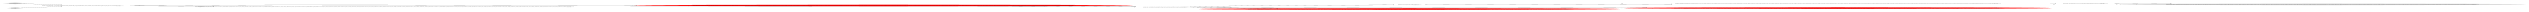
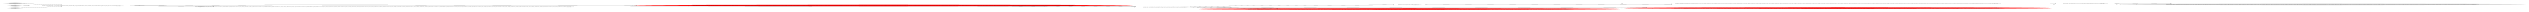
  digraph {
    rankdir=LR
    fontname="IBM Plex Sans"
    node [fillcolor=white shape=ellipse style=filled fontname="IBM Plex Sans"]
    edge [style=bold fontname="IBM Plex Sans"]
    n1 [label="TestHelper.assertExpectedResults(makeSearchResults(TOP_DIM,DateTimes.of(\"2011-01-01\"),\"how\",1,\"howdy\",2,\"howwwwww\",3,\"howwy\",4,DateTimes.of(\"2011-01-02\"),\"how1\",1,\"howdy1\",2,\"howwwwww1\",3,\"howwy1\",4,DateTimes.of(\"2011-01-05\"),\"how2\",1,\"howdy2\",2,\"howwwwww2\",3,\"howww2\",4,DateTimes.of(\"2011-01-05T01\"),\"how2\",1,\"howdy2\",2,\"howwwwww2\",3,\"howww2\",4,DateTimes.of(\"2011-01-06\"),\"how3\",1,\"howdy3\",2,\"howwwwww3\",3,\"howww3\",4,DateTimes.of(\"2011-01-06T01\"),\"how3\",1,\"howdy3\",2,\"howwwwww3\",3,\"howww3\",4,DateTimes.of(\"2011-01-07\"),\"how4\",1,\"howdy4\",2,\"howwwwww4\",3,\"howww4\",4,DateTimes.of(\"2011-01-07T01\"),\"how4\",1,\"howdy4\",2,\"howwwwww4\",3,\"howww4\",4,DateTimes.of(\"2011-01-08\"),\"how5\",1,\"howdy5\",2,\"howwwwww5\",3,\"howww5\",4,DateTimes.of(\"2011-01-08T01\"),\"how5\",1,\"howdy5\",2,\"howwwwww5\",3,\"howww5\",4,DateTimes.of(\"2011-01-09\"),\"how6\",1,\"howdy6\",2,\"howwwwww6\",3,\"howww6\",4,DateTimes.of(\"2011-01-09T01\"),\"how6\",1,\"howdy6\",2,\"howwwwww6\",3,\"howww6\",4),runner.run(QueryPlus.wrap(builder.intervals(\"2011-01-01/2011-01-10\").build()),context))@@@7@@@['0', '0', '1']"]
    n2 [label="SearchQuery query = builder.intervals(\"2011-01-01/2011-01-10\").dimensions(new DefaultDimensionSpec(TOP_DIM,\"new_dim\")).build()@@@8@@@['0', '0', '1']"]
    n3 [label="ResponseContext context = ResponseContext.createEmpty()@@@6@@@['0', '0', '1']"]
    n4 [fillcolor=lightgray label="TestHelper.assertExpectedResults(makeSearchResults(\"new_dim\",DateTimes.of(\"2011-01-01\"),\"how\",1,\"howdy\",2,\"howwwwww\",3,\"howwy\",4,DateTimes.of(\"2011-01-02\"),\"how1\",1,\"howdy1\",2,\"howwwwww1\",3,\"howwy1\",4,DateTimes.of(\"2011-01-05\"),\"how2\",1,\"howdy2\",2,\"howwwwww2\",3,\"howww2\",4,DateTimes.of(\"2011-01-05T01\"),\"how2\",1,\"howdy2\",2,\"howwwwww2\",3,\"howww2\",4,DateTimes.of(\"2011-01-06\"),\"how3\",1,\"howdy3\",2,\"howwwwww3\",3,\"howww3\",4,DateTimes.of(\"2011-01-06T01\"),\"how3\",1,\"howdy3\",2,\"howwwwww3\",3,\"howww3\",4,DateTimes.of(\"2011-01-07\"),\"how4\",1,\"howdy4\",2,\"howwwwww4\",3,\"howww4\",4,DateTimes.of(\"2011-01-07T01\"),\"how4\",1,\"howdy4\",2,\"howwwwww4\",3,\"howww4\",4,DateTimes.of(\"2011-01-08\"),\"how5\",1,\"howdy5\",2,\"howwwwww5\",3,\"howww5\",4,DateTimes.of(\"2011-01-08T01\"),\"how5\",1,\"howdy5\",2,\"howwwwww5\",3,\"howww5\",4,DateTimes.of(\"2011-01-09\"),\"how6\",1,\"howdy6\",2,\"howwwwww6\",3,\"howww6\",4,DateTimes.of(\"2011-01-09T01\"),\"how6\",1,\"howdy6\",2,\"howwwwww6\",3,\"howww6\",4),runner.run(QueryPlus.wrap(query),context))@@@9@@@['0', '0', '1']"]
    n5 [label="QueryRunner runner = new FinalizeResultsQueryRunner(getDefaultQueryRunner(),new SearchQueryQueryToolChest(new SearchQueryConfig()))@@@5@@@['1', '1', '1']"]
    n6 [fillcolor=red label="TestHelper.assertExpectedResults(makeSearchResults(TOP_DIM,DateTimes.of(\"2011-01-01\"),\"how\",1,\"howdy\",2,\"howwwwww\",3,\"howwy\",4,DateTimes.of(\"2011-01-02\"),\"how1\",1,\"howdy1\",2,\"howwwwww1\",3,\"howwy1\",4,DateTimes.of(\"2011-01-05\"),\"how2\",1,\"howdy2\",2,\"howwwwww2\",3,\"howww2\",4,DateTimes.of(\"2011-01-05T01\"),\"how2\",1,\"howdy2\",2,\"howwwwww2\",3,\"howww2\",4,DateTimes.of(\"2011-01-06\"),\"how3\",1,\"howdy3\",2,\"howwwwww3\",3,\"howww3\",4,DateTimes.of(\"2011-01-06T01\"),\"how3\",1,\"howdy3\",2,\"howwwwww3\",3,\"howww3\",4,DateTimes.of(\"2011-01-07\"),\"how4\",1,\"howdy4\",2,\"howwwwww4\",3,\"howww4\",4,DateTimes.of(\"2011-01-07T01\"),\"how4\",1,\"howdy4\",2,\"howwwwww4\",3,\"howww4\",4,DateTimes.of(\"2011-01-08\"),\"how5\",1,\"howdy5\",2,\"howwwwww5\",3,\"howww5\",4,DateTimes.of(\"2011-01-08T01\"),\"how5\",1,\"howdy5\",2,\"howwwwww5\",3,\"howww5\",4,DateTimes.of(\"2011-01-09\"),\"how6\",1,\"howdy6\",2,\"howwwwww6\",3,\"howww6\",4,DateTimes.of(\"2011-01-09T01\"),\"how6\",1,\"howdy6\",2,\"howwwwww6\",3,\"howww6\",4),runner.run(QueryPlus.wrap(builder.randomQueryId().intervals(\"2011-01-01/2011-01-10\").build())))@@@6@@@['0', '1', '0']"]
    n7 [fillcolor=red label="TestHelper.assertExpectedResults(makeSearchResults(TOP_DIM,DateTimes.of(\"2011-01-01\"),\"how\",1,\"howdy\",2,\"howwwwww\",3,\"howwy\",4,DateTimes.of(\"2011-01-02\"),\"how1\",1,\"howdy1\",2,\"howwwwww1\",3,\"howwy1\",4,DateTimes.of(\"2011-01-05\"),\"how2\",1,\"howdy2\",2,\"howwwwww2\",3,\"howww2\",4,DateTimes.of(\"2011-01-05T01\"),\"how2\",1,\"howdy2\",2,\"howwwwww2\",3,\"howww2\",4,DateTimes.of(\"2011-01-06\"),\"how3\",1,\"howdy3\",2,\"howwwwww3\",3,\"howww3\",4,DateTimes.of(\"2011-01-06T01\"),\"how3\",1,\"howdy3\",2,\"howwwwww3\",3,\"howww3\",4,DateTimes.of(\"2011-01-07\"),\"how4\",1,\"howdy4\",2,\"howwwwww4\",3,\"howww4\",4,DateTimes.of(\"2011-01-07T01\"),\"how4\",1,\"howdy4\",2,\"howwwwww4\",3,\"howww4\",4,DateTimes.of(\"2011-01-08\"),\"how5\",1,\"howdy5\",2,\"howwwwww5\",3,\"howww5\",4,DateTimes.of(\"2011-01-08T01\"),\"how5\",1,\"howdy5\",2,\"howwwwww5\",3,\"howww5\",4,DateTimes.of(\"2011-01-09\"),\"how6\",1,\"howdy6\",2,\"howwwwww6\",3,\"howww6\",4,DateTimes.of(\"2011-01-09T01\"),\"how6\",1,\"howdy6\",2,\"howwwwww6\",3,\"howww6\",4),runner.run(QueryPlus.wrap(builder.intervals(\"2011-01-01/2011-01-10\").build())))@@@6@@@['1', '0', '0']"]
    n8 [fillcolor=lightgray label="testSearchCachingRenamedOutput['0', '0', '1']" shape=diamond]
    n9 [label="final Druids.SearchQueryBuilder builder = Druids.newSearchQueryBuilder().dataSource(DATA_SOURCE).filters(DIM_FILTER).granularity(GRANULARITY).limit(1000).intervals(SEG_SPEC).dimensions(Collections.singletonList(TOP_DIM)).query(\"how\").context(CONTEXT)@@@3@@@['1', '1', '1']"]
+   n10 [fillcolor=lightgray label="testSearchCaching['0', '1', '0']" shape=diamond]
    n11 [fillcolor=red label="testQueryCaching(getDefaultQueryRunner(),builder.randomQueryId().build(),Intervals.of(\"2011-01-01/2011-01-02\"),makeSearchResults(TOP_DIM,DateTimes.of(\"2011-01-01\"),\"how\",1,\"howdy\",2,\"howwwwww\",3,\"howwy\",4),Intervals.of(\"2011-01-02/2011-01-03\"),makeSearchResults(TOP_DIM,DateTimes.of(\"2011-01-02\"),\"how1\",1,\"howdy1\",2,\"howwwwww1\",3,\"howwy1\",4),Intervals.of(\"2011-01-05/2011-01-10\"),makeSearchResults(TOP_DIM,DateTimes.of(\"2011-01-05\"),\"how2\",1,\"howdy2\",2,\"howwwwww2\",3,\"howww2\",4,DateTimes.of(\"2011-01-06\"),\"how3\",1,\"howdy3\",2,\"howwwwww3\",3,\"howww3\",4,DateTimes.of(\"2011-01-07\"),\"how4\",1,\"howdy4\",2,\"howwwwww4\",3,\"howww4\",4,DateTimes.of(\"2011-01-08\"),\"how5\",1,\"howdy5\",2,\"howwwwww5\",3,\"howww5\",4,DateTimes.of(\"2011-01-09\"),\"how6\",1,\"howdy6\",2,\"howwwwww6\",3,\"howww6\",4),Intervals.of(\"2011-01-05/2011-01-10\"),makeSearchResults(TOP_DIM,DateTimes.of(\"2011-01-05T01\"),\"how2\",1,\"howdy2\",2,\"howwwwww2\",3,\"howww2\",4,DateTimes.of(\"2011-01-06T01\"),\"how3\",1,\"howdy3\",2,\"howwwwww3\",3,\"howww3\",4,DateTimes.of(\"2011-01-07T01\"),\"how4\",1,\"howdy4\",2,\"howwwwww4\",3,\"howww4\",4,DateTimes.of(\"2011-01-08T01\"),\"how5\",1,\"howdy5\",2,\"howwwwww5\",3,\"howww5\",4,DateTimes.of(\"2011-01-09T01\"),\"how6\",1,\"howdy6\",2,\"howwwwww6\",3,\"howww6\",4))@@@4@@@['0', '1', '0']"]
    n12 [label="testQueryCaching(getDefaultQueryRunner(),builder.build(),Intervals.of(\"2011-01-01/2011-01-02\"),makeSearchResults(TOP_DIM,DateTimes.of(\"2011-01-01\"),\"how\",1,\"howdy\",2,\"howwwwww\",3,\"howwy\",4),Intervals.of(\"2011-01-02/2011-01-03\"),makeSearchResults(TOP_DIM,DateTimes.of(\"2011-01-02\"),\"how1\",1,\"howdy1\",2,\"howwwwww1\",3,\"howwy1\",4),Intervals.of(\"2011-01-05/2011-01-10\"),makeSearchResults(TOP_DIM,DateTimes.of(\"2011-01-05\"),\"how2\",1,\"howdy2\",2,\"howwwwww2\",3,\"howww2\",4,DateTimes.of(\"2011-01-06\"),\"how3\",1,\"howdy3\",2,\"howwwwww3\",3,\"howww3\",4,DateTimes.of(\"2011-01-07\"),\"how4\",1,\"howdy4\",2,\"howwwwww4\",3,\"howww4\",4,DateTimes.of(\"2011-01-08\"),\"how5\",1,\"howdy5\",2,\"howwwwww5\",3,\"howww5\",4,DateTimes.of(\"2011-01-09\"),\"how6\",1,\"howdy6\",2,\"howwwwww6\",3,\"howww6\",4),Intervals.of(\"2011-01-05/2011-01-10\"),makeSearchResults(TOP_DIM,DateTimes.of(\"2011-01-05T01\"),\"how2\",1,\"howdy2\",2,\"howwwwww2\",3,\"howww2\",4,DateTimes.of(\"2011-01-06T01\"),\"how3\",1,\"howdy3\",2,\"howwwwww3\",3,\"howww3\",4,DateTimes.of(\"2011-01-07T01\"),\"how4\",1,\"howdy4\",2,\"howwwwww4\",3,\"howww4\",4,DateTimes.of(\"2011-01-08T01\"),\"how5\",1,\"howdy5\",2,\"howwwwww5\",3,\"howww5\",4,DateTimes.of(\"2011-01-09T01\"),\"how6\",1,\"howdy6\",2,\"howwwwww6\",3,\"howww6\",4))@@@4@@@['1', '0', '1']"]
    n13 [fillcolor=lightgray label="testSearchCaching['1', '0', '0']" shape=diamond]
    n1 -> n2
    n2 -> n4
    n2 -> n4 [label=query style=solid]
    n3 -> n1 [label=context style=solid]
    n3 -> n1
    n3 -> n4 [label=context style=solid]
    n5 -> n3
    n5 -> n6
    n5 -> n7
    n7 -> n6 [label=0 style=dashed]
    n8 -> n9
    n9 -> n11
    n9 -> n12
+   n10 -> n9
    n11 -> n5
    n12 -> n5
    n12 -> n11 [label=0 style=dashed]
    n13 -> n9
  }
